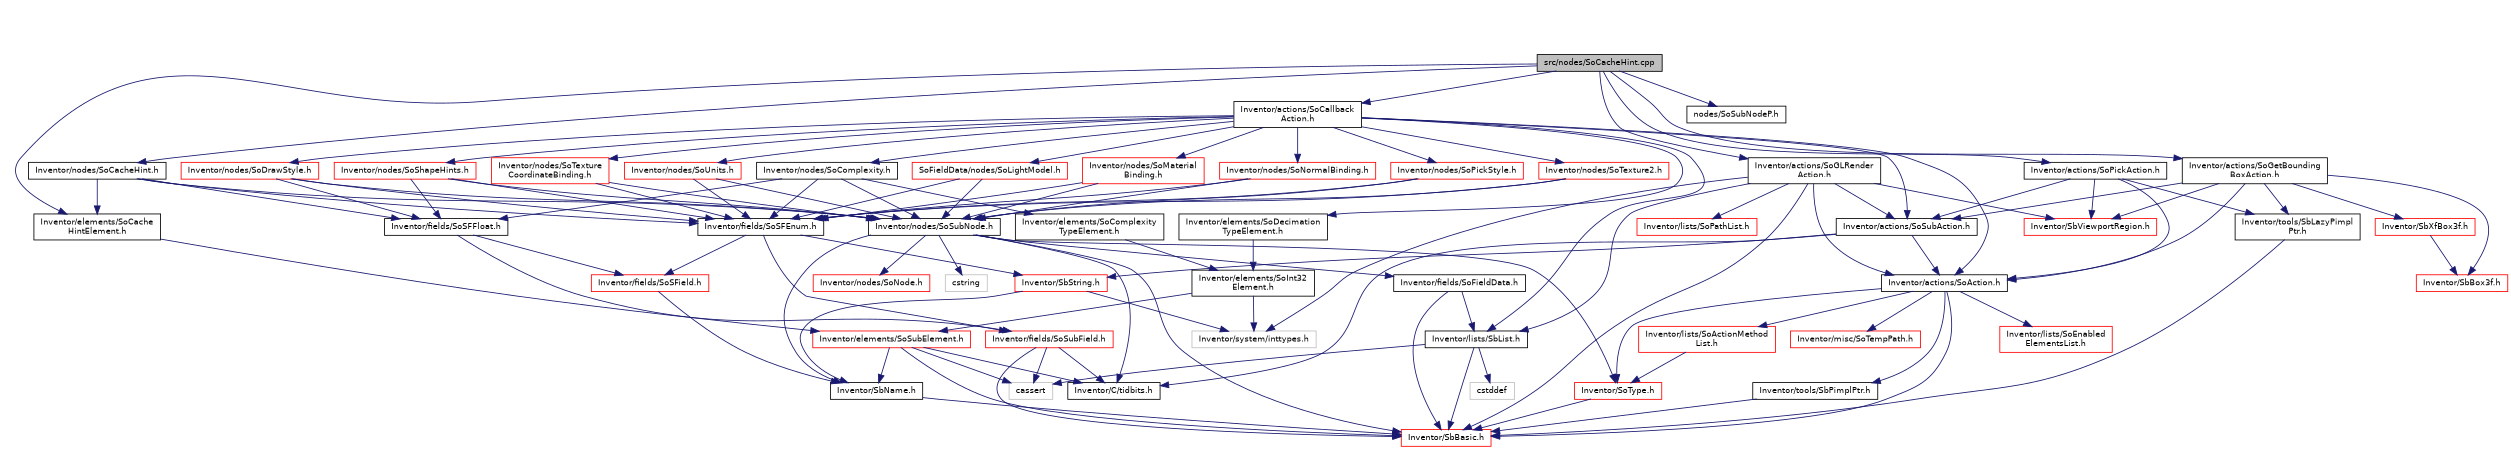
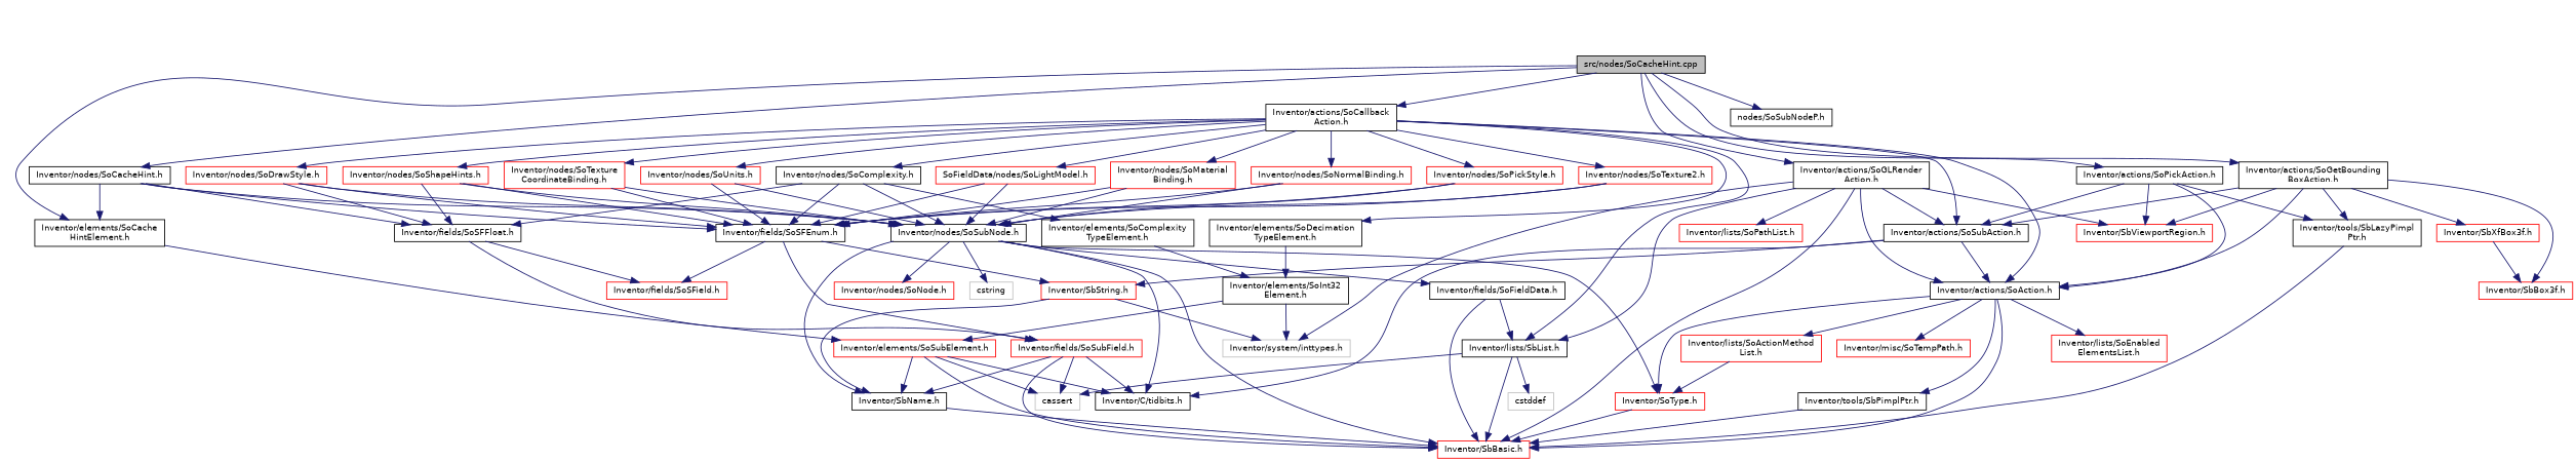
  digraph {
    node [color=black fillcolor=white fontname=Helvetica fontsize=10 shape=record style=filled]
    edge [color=midnightblue fontname=Helvetica fontsize=10 labelfontname=Helvetica labelfontsize=10 style=solid]
    n1 [fillcolor=grey75 fontcolor=black height=0.2 label="src/nodes/SoCacheHint.cpp" width=0.4]
    n2 [height=0.2 label="Inventor/nodes/SoCacheHint.h" width=0.4]
    n3 [height=0.2 label="Inventor/elements/SoCache\lHintElement.h" width=0.4]
    n4 [height=0.2 label="Inventor/actions/SoCallback\lAction.h" width=0.4]
    n5 [height=0.2 label="Inventor/actions/SoGLRender\lAction.h" width=0.4]
    n6 [height=0.2 label="Inventor/actions/SoGetBounding\lBoxAction.h" width=0.4]
    n7 [height=0.2 label="Inventor/actions/SoPickAction.h" width=0.4]
    n8 [height=0.2 label="nodes/SoSubNodeP.h" width=0.4]
    n9 [height=0.2 label="Inventor/fields/SoSFEnum.h" width=0.4]
    n10 [height=0.2 label="Inventor/fields/SoSFFloat.h" width=0.4]
    n11 [height=0.2 label="Inventor/nodes/SoSubNode.h" width=0.4]
    n12 [color=red height=0.2 label="Inventor/elements/SoSubElement.h" width=0.4]
    n13 [height=0.2 label="Inventor/lists/SbList.h" width=0.4]
    n14 [height=0.2 label="Inventor/actions/SoAction.h" width=0.4]
    n15 [height=0.2 label="Inventor/actions/SoSubAction.h" width=0.4]
    n16 [height=0.2 label="Inventor/elements/SoDecimation\lTypeElement.h" width=0.4]
    n17 [height=0.2 label="Inventor/nodes/SoComplexity.h" width=0.4]
    n18 [color=red height=0.2 label="Inventor/nodes/SoDrawStyle.h" width=0.4]
    n19 [color=red height=0.2 label="SoFieldData/nodes/SoLightModel.h" width=0.4]
    n20 [color=red height=0.2 label="Inventor/nodes/SoMaterial\lBinding.h" width=0.4]
    n21 [color=red height=0.2 label="Inventor/nodes/SoNormalBinding.h" width=0.4]
    n22 [color=red height=0.2 label="Inventor/nodes/SoPickStyle.h" width=0.4]
    n23 [color=red height=0.2 label="Inventor/nodes/SoShapeHints.h" width=0.4]
    n24 [color=red height=0.2 label="Inventor/nodes/SoTexture2.h" width=0.4]
    n25 [color=red height=0.2 label="Inventor/nodes/SoTexture\lCoordinateBinding.h" width=0.4]
    n26 [color=red height=0.2 label="Inventor/nodes/SoUnits.h" width=0.4]
    n27 [color=red height=0.2 label="Inventor/SbBasic.h" width=0.4]
    n28 [color=grey75 height=0.2 label="Inventor/system/inttypes.h" width=0.4]
    n29 [color=red height=0.2 label="Inventor/SbViewportRegion.h" width=0.4]
    n30 [color=red height=0.2 label="Inventor/lists/SoPathList.h" width=0.4]
    n31 [height=0.2 label="Inventor/tools/SbLazyPimpl\lPtr.h" width=0.4]
    n32 [color=red height=0.2 label="Inventor/SbBox3f.h" width=0.4]
    n33 [color=red height=0.2 label="Inventor/SbXfBox3f.h" width=0.4]
    n34 [color=red height=0.2 label="Inventor/fields/SoSField.h" width=0.4]
    n35 [color=red height=0.2 label="Inventor/fields/SoSubField.h" width=0.4]
    n36 [color=red height=0.2 label="Inventor/SbString.h" width=0.4]
    n37 [height=0.2 label="Inventor/SbName.h" width=0.4]
    n38 [height=0.2 label="Inventor/C/tidbits.h" width=0.4]
    n39 [color=grey75 height=0.2 label=cstring width=0.4]
    n40 [color=red height=0.2 label="Inventor/SoType.h" width=0.4]
    n41 [height=0.2 label="Inventor/fields/SoFieldData.h" width=0.4]
    n42 [color=red height=0.2 label="Inventor/nodes/SoNode.h" width=0.4]
    n43 [color=grey75 height=0.2 label=cassert width=0.4]
    n44 [color=grey75 height=0.2 label=cstddef width=0.4]
    n45 [color=red height=0.2 label="Inventor/misc/SoTempPath.h" width=0.4]
    n46 [height=0.2 label="Inventor/tools/SbPimplPtr.h" width=0.4]
    n47 [color=red height=0.2 label="Inventor/lists/SoActionMethod\lList.h" width=0.4]
    n48 [color=red height=0.2 label="Inventor/lists/SoEnabled\lElementsList.h" width=0.4]
    n49 [height=0.2 label="Inventor/elements/SoInt32\lElement.h" width=0.4]
    n50 [height=0.2 label="Inventor/elements/SoComplexity\lTypeElement.h" width=0.4]
    n1 -> n2
    n1 -> n3
    n1 -> n4
    n1 -> n5
    n1 -> n6
    n1 -> n7
    n1 -> n8
    n2 -> n3
    n2 -> n9
    n2 -> n10
    n2 -> n11
    n3 -> n12
    n4 -> n13
    n4 -> n14
    n4 -> n15
    n4 -> n16
    n4 -> n17
    n4 -> n18
    n4 -> n19
    n4 -> n20
    n4 -> n21
    n4 -> n22
    n4 -> n23
    n4 -> n24
    n4 -> n25
    n4 -> n26
    n5 -> n13
    n5 -> n14
    n5 -> n15
    n5 -> n27
    n5 -> n28
    n5 -> n29
    n5 -> n30
    n6 -> n14
    n6 -> n15
    n6 -> n29
    n6 -> n31
    n6 -> n32
    n6 -> n33
    n7 -> n14
    n7 -> n15
    n7 -> n29
    n7 -> n31
    n9 -> n34
    n9 -> n35
    n9 -> n36
    n10 -> n34
    n10 -> n35
    n11 -> n27
    n11 -> n37
    n11 -> n38
    n11 -> n39
    n11 -> n40
    n11 -> n41
    n11 -> n42
    n12 -> n27
    n12 -> n37
    n12 -> n38
    n12 -> n43
    n13 -> n27
    n13 -> n43
    n13 -> n44
    n14 -> n27
    n14 -> n40
    n14 -> n45
    n14 -> n46
    n14 -> n47
    n14 -> n48
    n15 -> n14
    n15 -> n36
    n15 -> n38
    n16 -> n49
    n17 -> n9
    n17 -> n10
    n17 -> n11
    n17 -> n50
    n18 -> n9
    n18 -> n10
    n18 -> n11
    n19 -> n9
    n19 -> n11
    n20 -> n9
    n20 -> n11
    n21 -> n9
    n21 -> n11
    n22 -> n9
    n22 -> n11
    n23 -> n9
    n23 -> n10
    n23 -> n11
    n24 -> n9
    n24 -> n11
    n25 -> n9
    n25 -> n11
    n26 -> n9
    n26 -> n11
    n31 -> n27
    n33 -> n32
    n35 -> n27
-   n34 -> n37
+   n35 -> n37
    n35 -> n38
    n35 -> n43
    n36 -> n28
    n36 -> n37
    n37 -> n27
    n40 -> n27
    n41 -> n13
    n41 -> n27
    n46 -> n27
    n47 -> n40
    n49 -> n12
    n49 -> n28
    n50 -> n49
  }
